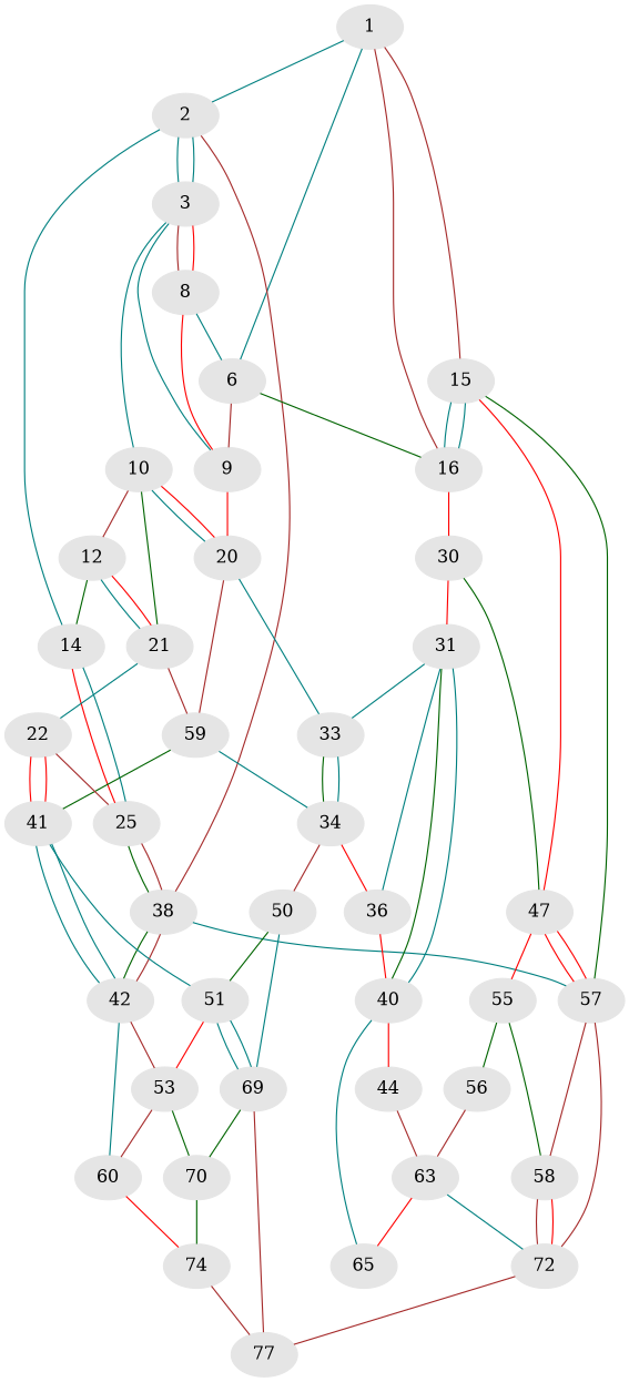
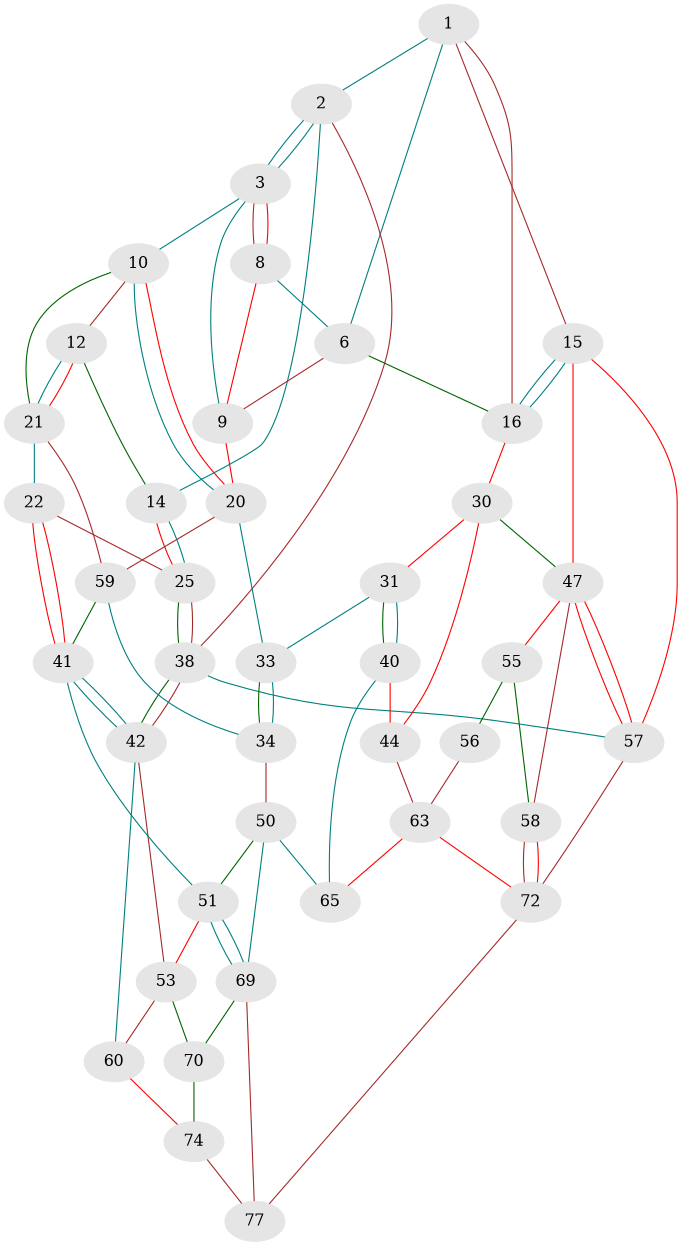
  graph {
    node [color=gray90 style=filled]
    edge [color=teal]
    1 [super="+5"]
    2
    6 [super="+17"]
    15
    16 [super="+19"]
    3 [super="+8"]
    14
    38 [super="+39"]
    9 [super="+18"]
    47 [super="+48"]
    57 [super="+67"]
    30 [super="+43"]
    n13 [label=8 super="+7"]
    10 [super="+11"]
    25 [super="+26"]
    42 [super="+54"]
    20 [super="+28"]
    12 [super="+13"]
    21 [super="+27"]
    n20 [label=59 super="+35"]
    33
    22 [super="+23"]
    55
    58 [super="+59"]
    72 [super="+73"]
    31 [super="+32"]
    44 [super="+45"]
    41 [super="+49"]
    34 [super="+37"]
    51 [super="+52"]
-   36
    50 [super="+66"]
    40 [super="+46"]
    63 [super="+64"]
    65
    69 [super="+75"]
    60 [super="+61"]
    53 [super="+68"]
    74 [super="+76"]
    70 [super="+71"]
    56 [super="+62"]
    77
    1 -- 2
    1 -- 6
    1 -- 15 [color=brown]
    1 -- 16 [color=brown]
    2 -- 3
    2 -- 3
    2 -- 14
    2 -- 38 [color=brown]
    6 -- 16 [color=darkgreen]
    6 -- 9 [color=brown]
    15 -- 16
    15 -- 16
    15 -- 47 [color=red]
-   15 -- 57 [color=darkgreen]
+   15 -- 57 [color=red]
    16 -- 30 [color=red]
    3 -- 9
    3 -- n13 [color=brown]
    3 -- n13 [color=red]
    3 -- 10
    14 -- 25 [color=red]
    14 -- 25
    38 -- 57
    38 -- 42 [color=darkgreen]
    38 -- 42 [color=brown]
    9 -- 20 [color=red]
    47 -- 57 [color=red]
    47 -- 57 [color=red]
    47 -- 55 [color=red]
-   57 -- 58 [color=brown]
+   47 -- 58 [color=brown]
    57 -- 72 [color=brown]
    30 -- 47 [color=darkgreen]
    30 -- 31 [color=red]
+   30 -- 44 [color=red]
    n13 -- 6
    n13 -- 9 [color=red]
    10 -- 20
    10 -- 20 [color=red]
    10 -- 12 [color=brown]
    10 -- 21 [color=darkgreen]
    25 -- 38 [color=darkgreen]
    25 -- 38 [color=brown]
    42 -- 60
    42 -- 53 [color=brown]
    20 -- n20 [color=brown]
    20 -- 33
    12 -- 14 [color=darkgreen]
    12 -- 21
    12 -- 21 [color=red]
    21 -- n20 [color=brown]
    21 -- 22
    n20 -- 41 [color=darkgreen]
    n20 -- 34
    33 -- 34 [color=darkgreen]
    33 -- 34
    22 -- 25 [color=brown]
    22 -- 41 [color=red]
    22 -- 41 [color=red]
    55 -- 58 [color=darkgreen]
    55 -- 56 [color=darkgreen]
    58 -- 72 [color=brown]
    58 -- 72 [color=red]
    72 -- 77 [color=brown]
    31 -- 33
-   31 -- 36
    31 -- 40 [color=darkgreen]
    31 -- 40
    44 -- 63 [color=brown]
    41 -- 42
    41 -- 42
    41 -- 51
-   34 -- 36 [color=red]
    34 -- 50 [color=brown]
    51 -- 69
    51 -- 69
    51 -- 53 [color=red]
-   36 -- 40 [color=red]
    50 -- 51 [color=darkgreen]
+   50 -- 65
    50 -- 69
    40 -- 44 [color=red]
    40 -- 65
-   63 -- 72
+   63 -- 72 [color=red]
    63 -- 65 [color=red]
    69 -- 70 [color=darkgreen]
    69 -- 77 [color=brown]
    60 -- 74 [color=red]
    53 -- 60 [color=brown]
    53 -- 70 [color=darkgreen]
    74 -- 77 [color=brown]
    70 -- 74 [color=darkgreen weight=2]
    56 -- 63 [color=brown]
  }
